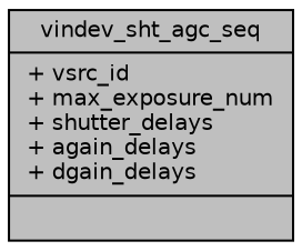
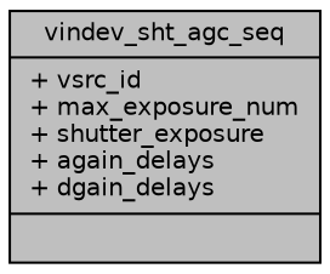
  digraph {
-   n1 [color=black fillcolor=grey75 fontcolor=black fontname=Helvetica fontsize=10 height=0.2 label="{vindev_sht_agc_seq\n|+ vsrc_id\l+ max_exposure_num\l+ shutter_delays\l+ again_delays\l+ dgain_delays\l|}" shape=record style=filled width=0.4]
+   n1 [color=black fillcolor=grey75 fontcolor=black fontname=Helvetica fontsize=10 height=0.2 label="{vindev_sht_agc_seq\n|+ vsrc_id\l+ max_exposure_num\l+ shutter_exposure\l+ again_delays\l+ dgain_delays\l|}" shape=record style=filled width=0.4]
  }
